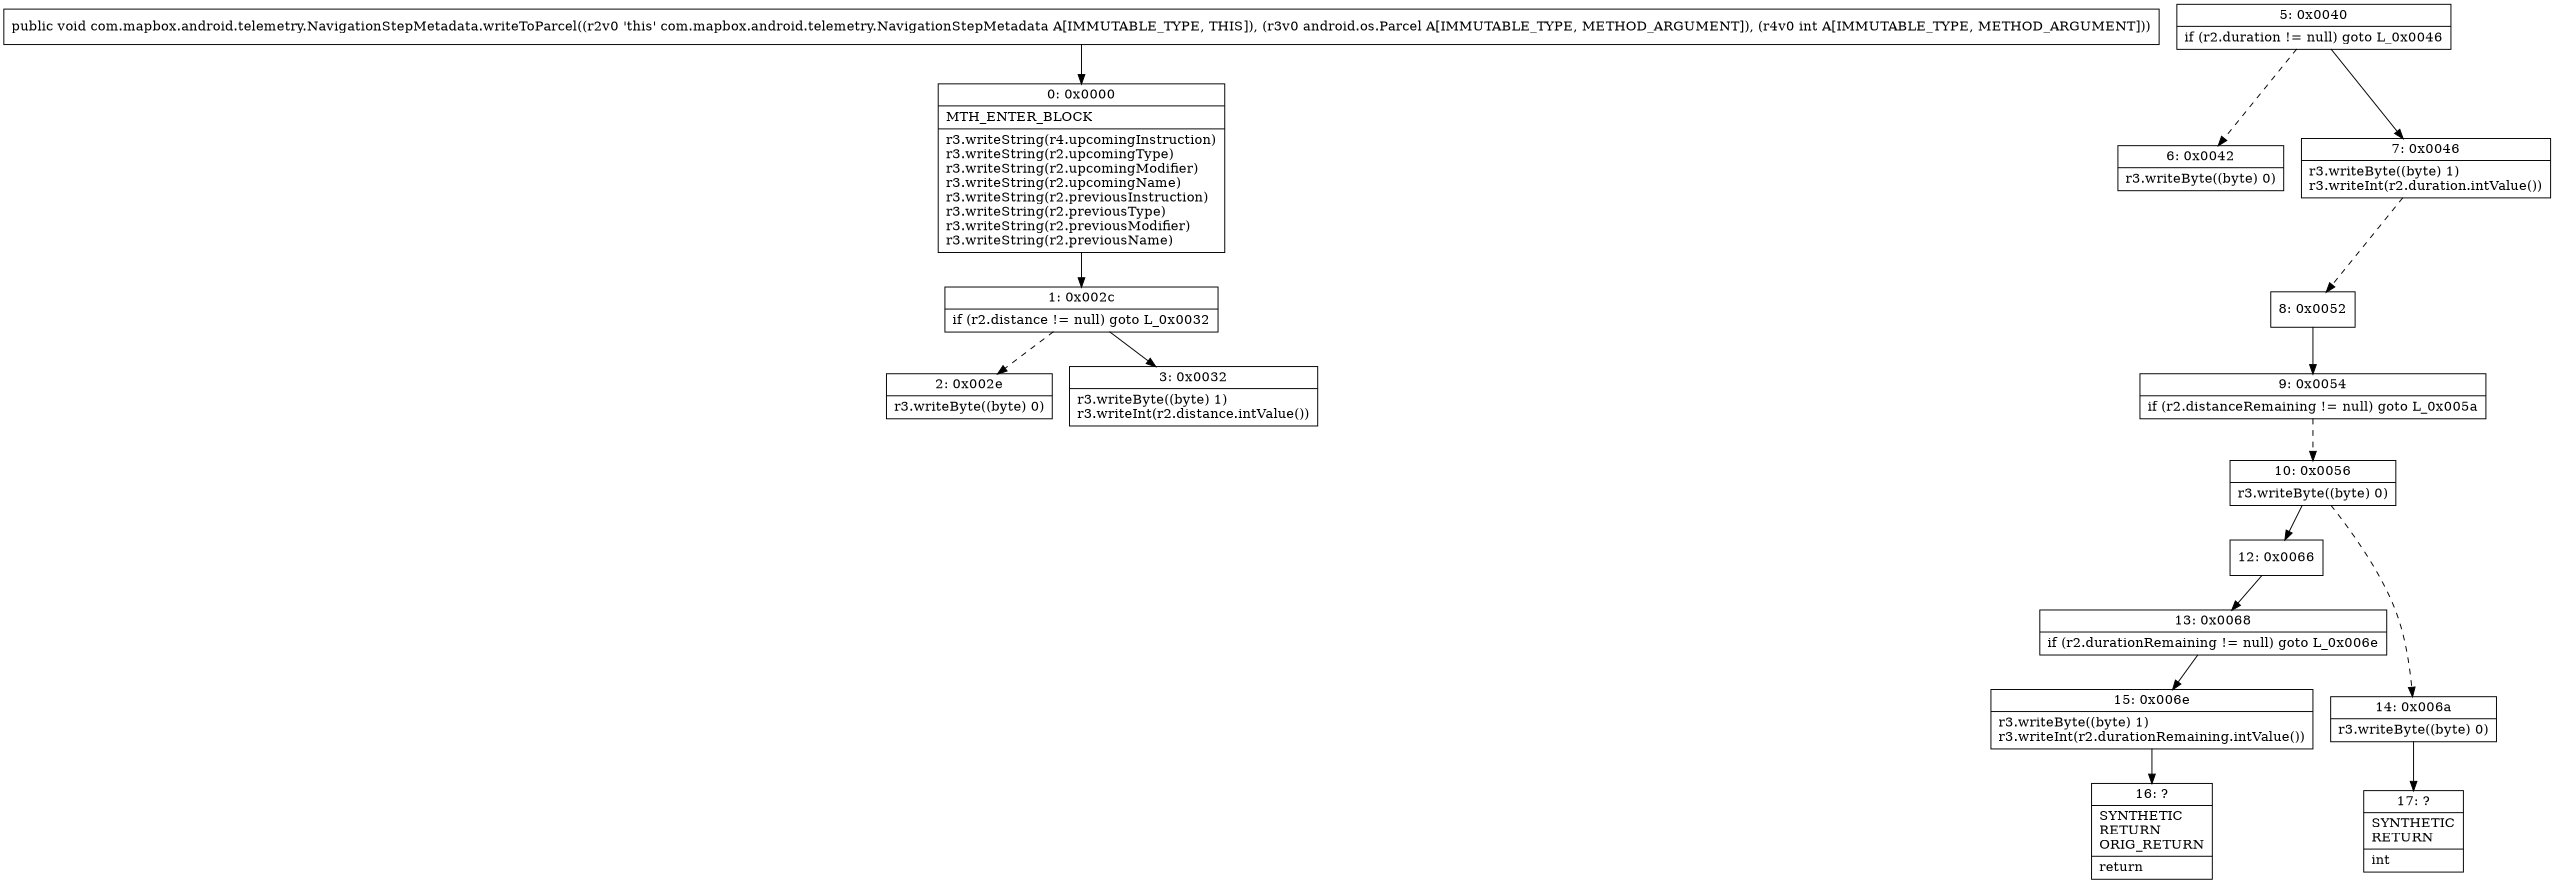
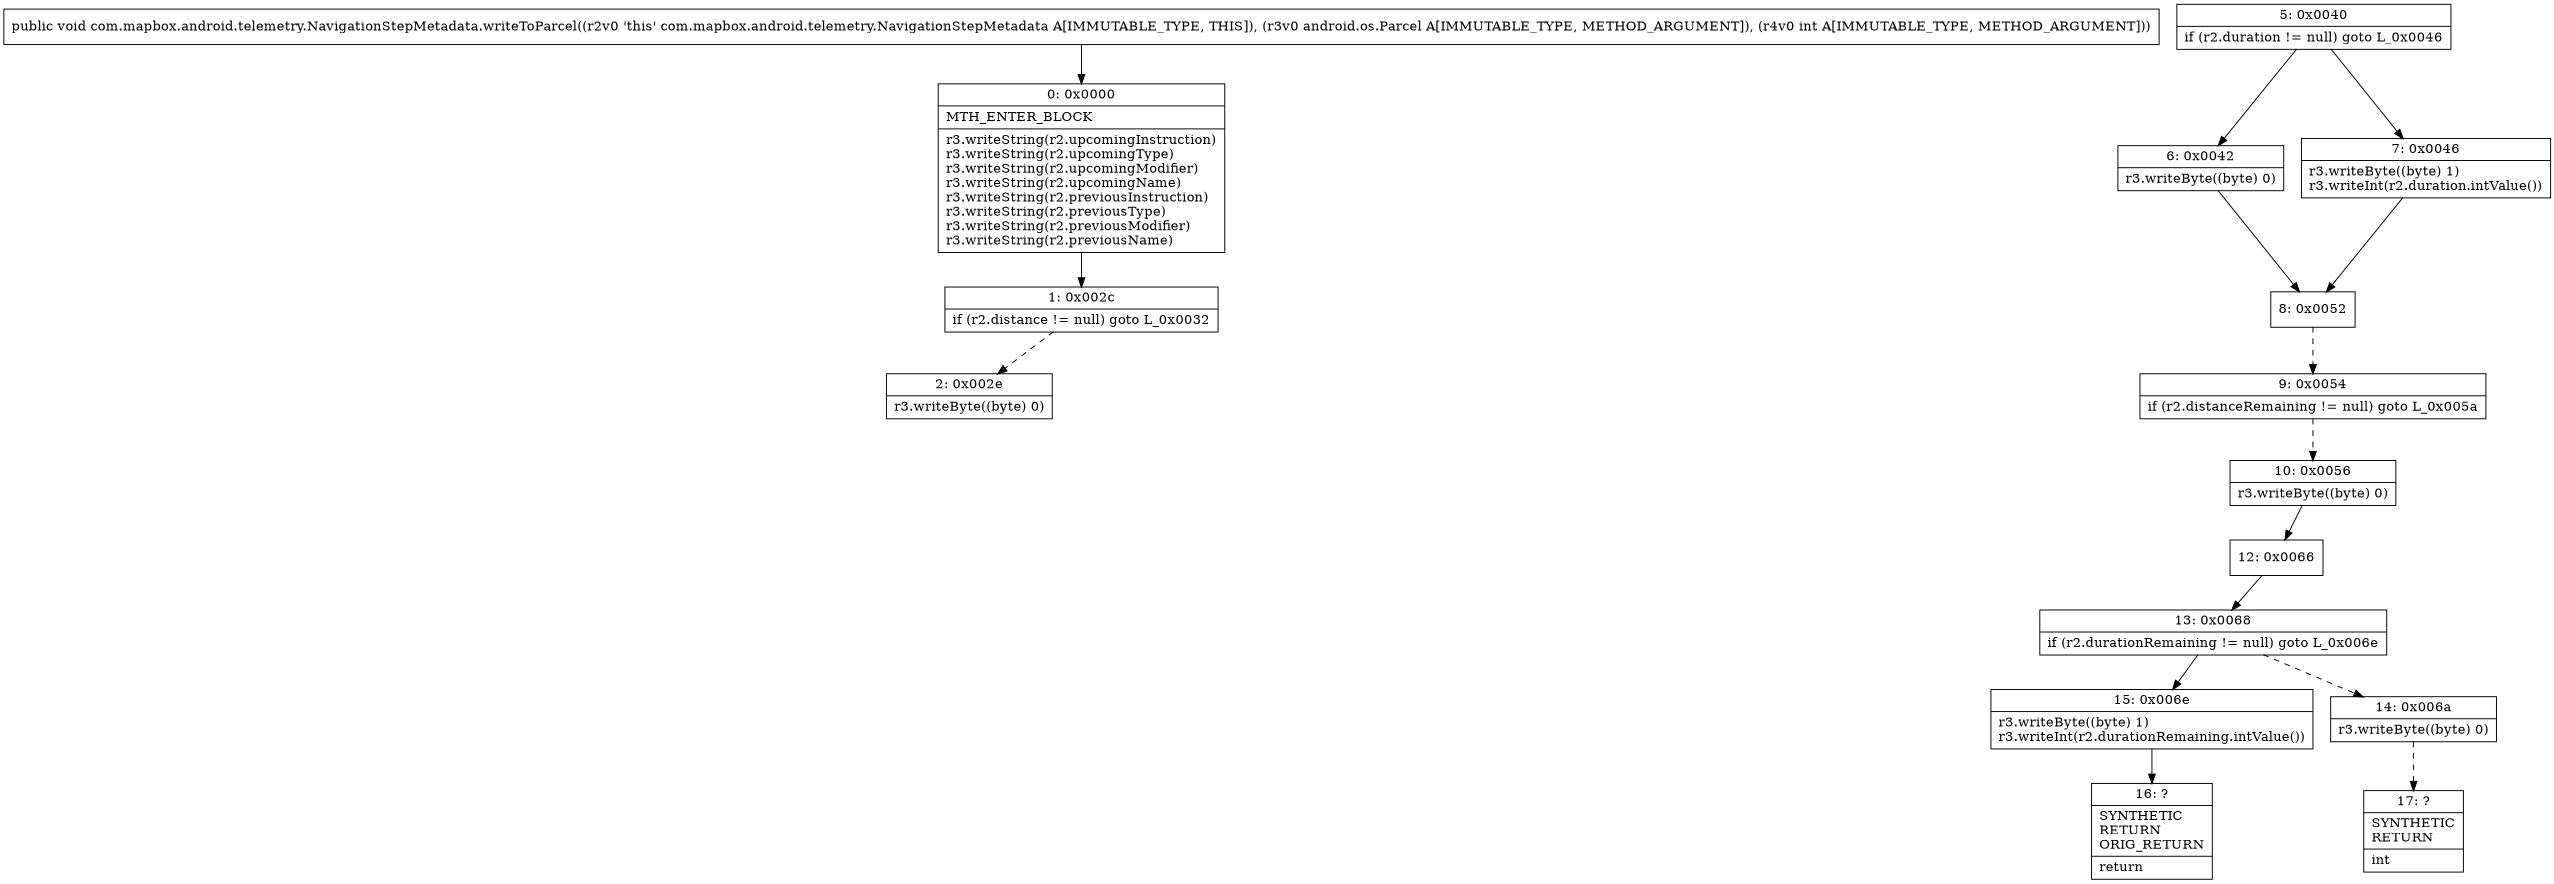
  digraph {
    node [shape=record]
-   n1 [label="{0\:\ 0x0000|MTH_ENTER_BLOCK\l|r3.writeString(r4.upcomingInstruction)\lr3.writeString(r2.upcomingType)\lr3.writeString(r2.upcomingModifier)\lr3.writeString(r2.upcomingName)\lr3.writeString(r2.previousInstruction)\lr3.writeString(r2.previousType)\lr3.writeString(r2.previousModifier)\lr3.writeString(r2.previousName)\l}"]
+   n1 [label="{0\:\ 0x0000|MTH_ENTER_BLOCK\l|r3.writeString(r2.upcomingInstruction)\lr3.writeString(r2.upcomingType)\lr3.writeString(r2.upcomingModifier)\lr3.writeString(r2.upcomingName)\lr3.writeString(r2.previousInstruction)\lr3.writeString(r2.previousType)\lr3.writeString(r2.previousModifier)\lr3.writeString(r2.previousName)\l}"]
    n2 [label="{1\:\ 0x002c|if (r2.distance != null) goto L_0x0032\l}"]
    n3 [label="{2\:\ 0x002e|r3.writeByte((byte) 0)\l}"]
-   n4 [label="{3\:\ 0x0032|r3.writeByte((byte) 1)\lr3.writeInt(r2.distance.intValue())\l}"]
    n5 [label="{5\:\ 0x0040|if (r2.duration != null) goto L_0x0046\l}"]
    n6 [label="{6\:\ 0x0042|r3.writeByte((byte) 0)\l}"]
    n7 [label="{7\:\ 0x0046|r3.writeByte((byte) 1)\lr3.writeInt(r2.duration.intValue())\l}"]
    n8 [label="{8\:\ 0x0052}"]
    n9 [label="{9\:\ 0x0054|if (r2.distanceRemaining != null) goto L_0x005a\l}"]
    n10 [label="{10\:\ 0x0056|r3.writeByte((byte) 0)\l}"]
    n11 [label="{12\:\ 0x0066}"]
    n12 [label="{13\:\ 0x0068|if (r2.durationRemaining != null) goto L_0x006e\l}"]
    n13 [label="{14\:\ 0x006a|r3.writeByte((byte) 0)\l}"]
    n14 [label="{15\:\ 0x006e|r3.writeByte((byte) 1)\lr3.writeInt(r2.durationRemaining.intValue())\l}"]
    n15 [label="{17\:\ ?|SYNTHETIC\lRETURN\l|int\l}"]
    n16 [label="{16\:\ ?|SYNTHETIC\lRETURN\lORIG_RETURN\l|return\l}"]
    n17 [label="{public void com.mapbox.android.telemetry.NavigationStepMetadata.writeToParcel((r2v0 'this' com.mapbox.android.telemetry.NavigationStepMetadata A[IMMUTABLE_TYPE, THIS]), (r3v0 android.os.Parcel A[IMMUTABLE_TYPE, METHOD_ARGUMENT]), (r4v0 int A[IMMUTABLE_TYPE, METHOD_ARGUMENT])) }"]
    n1 -> n2
    n2 -> n3 [style=dashed]
-   n2 -> n4
-   n5 -> n6 [style=dashed]
+   n5 -> n6 [style=solid]
    n5 -> n7
-   n7 -> n8 [style=dashed]
-   n8 -> n9
+   n6 -> n8
+   n7 -> n8
+   n8 -> n9 [style=dashed]
    n9 -> n10 [style=dashed]
    n10 -> n11
    n11 -> n12
-   n10 -> n13 [style=dashed]
+   n12 -> n13 [style=dashed]
    n12 -> n14
-   n13 -> n15
+   n13 -> n15 [style=dashed]
    n14 -> n16
    n17 -> n1
  }
